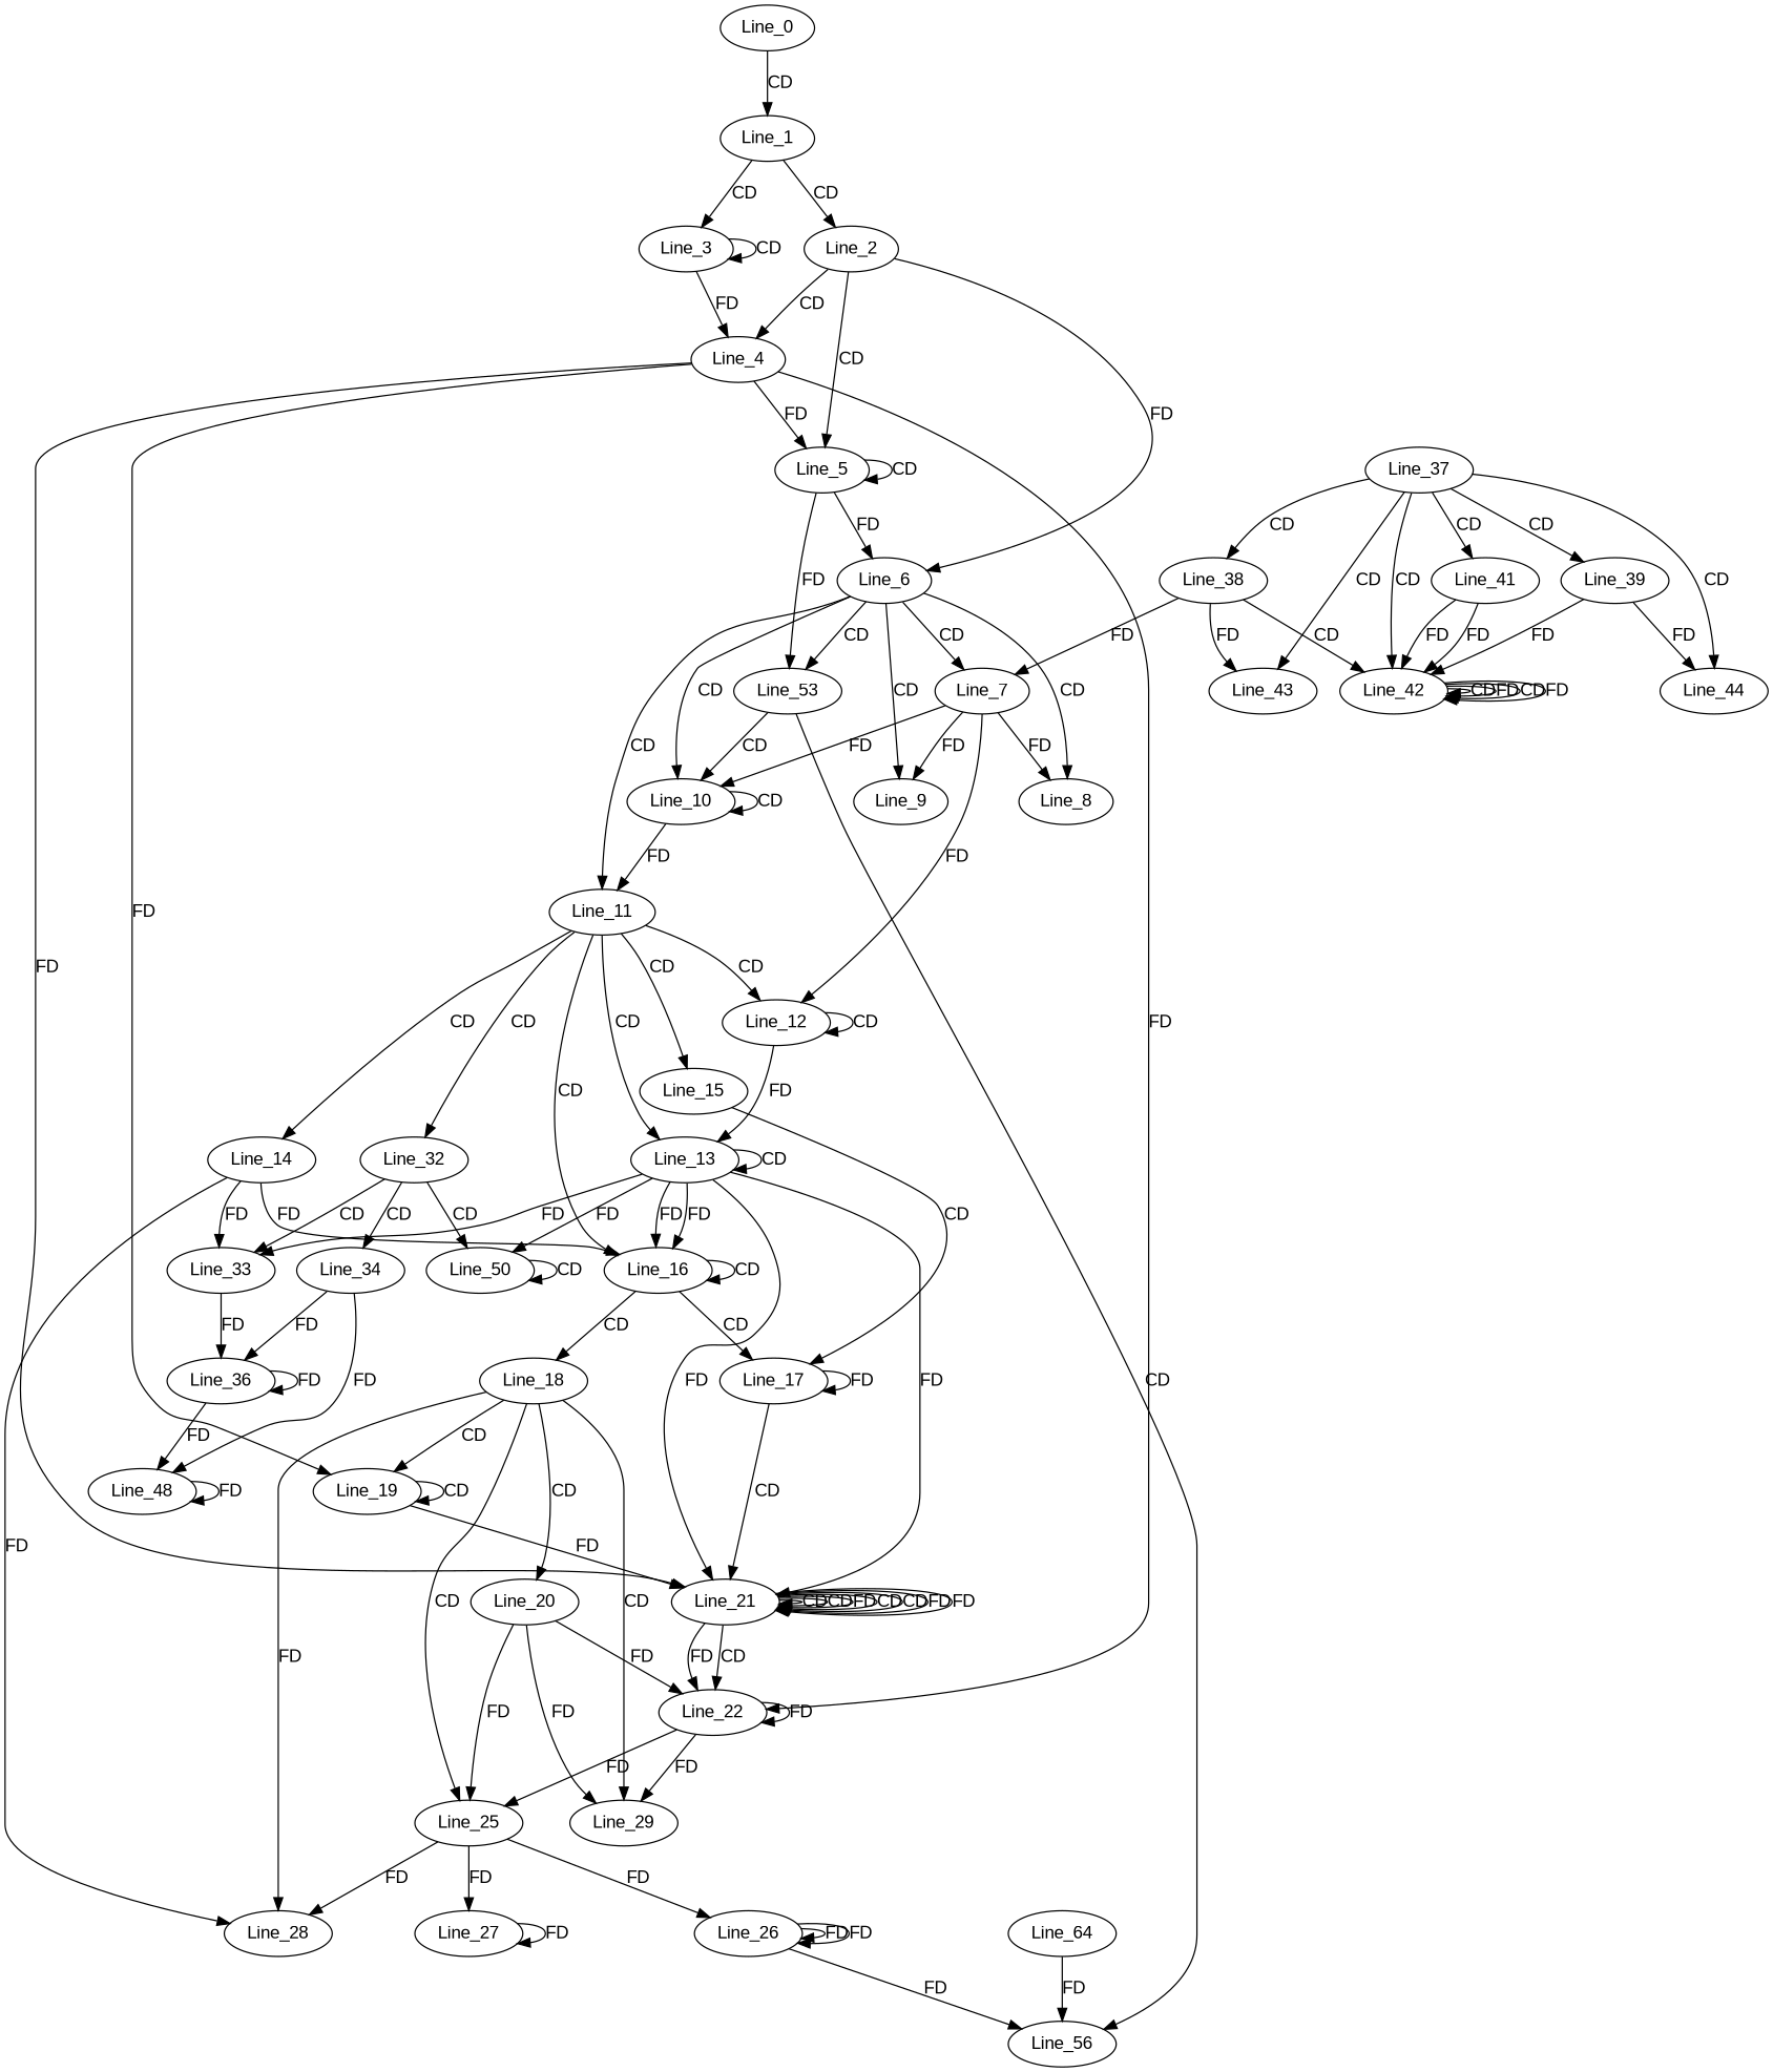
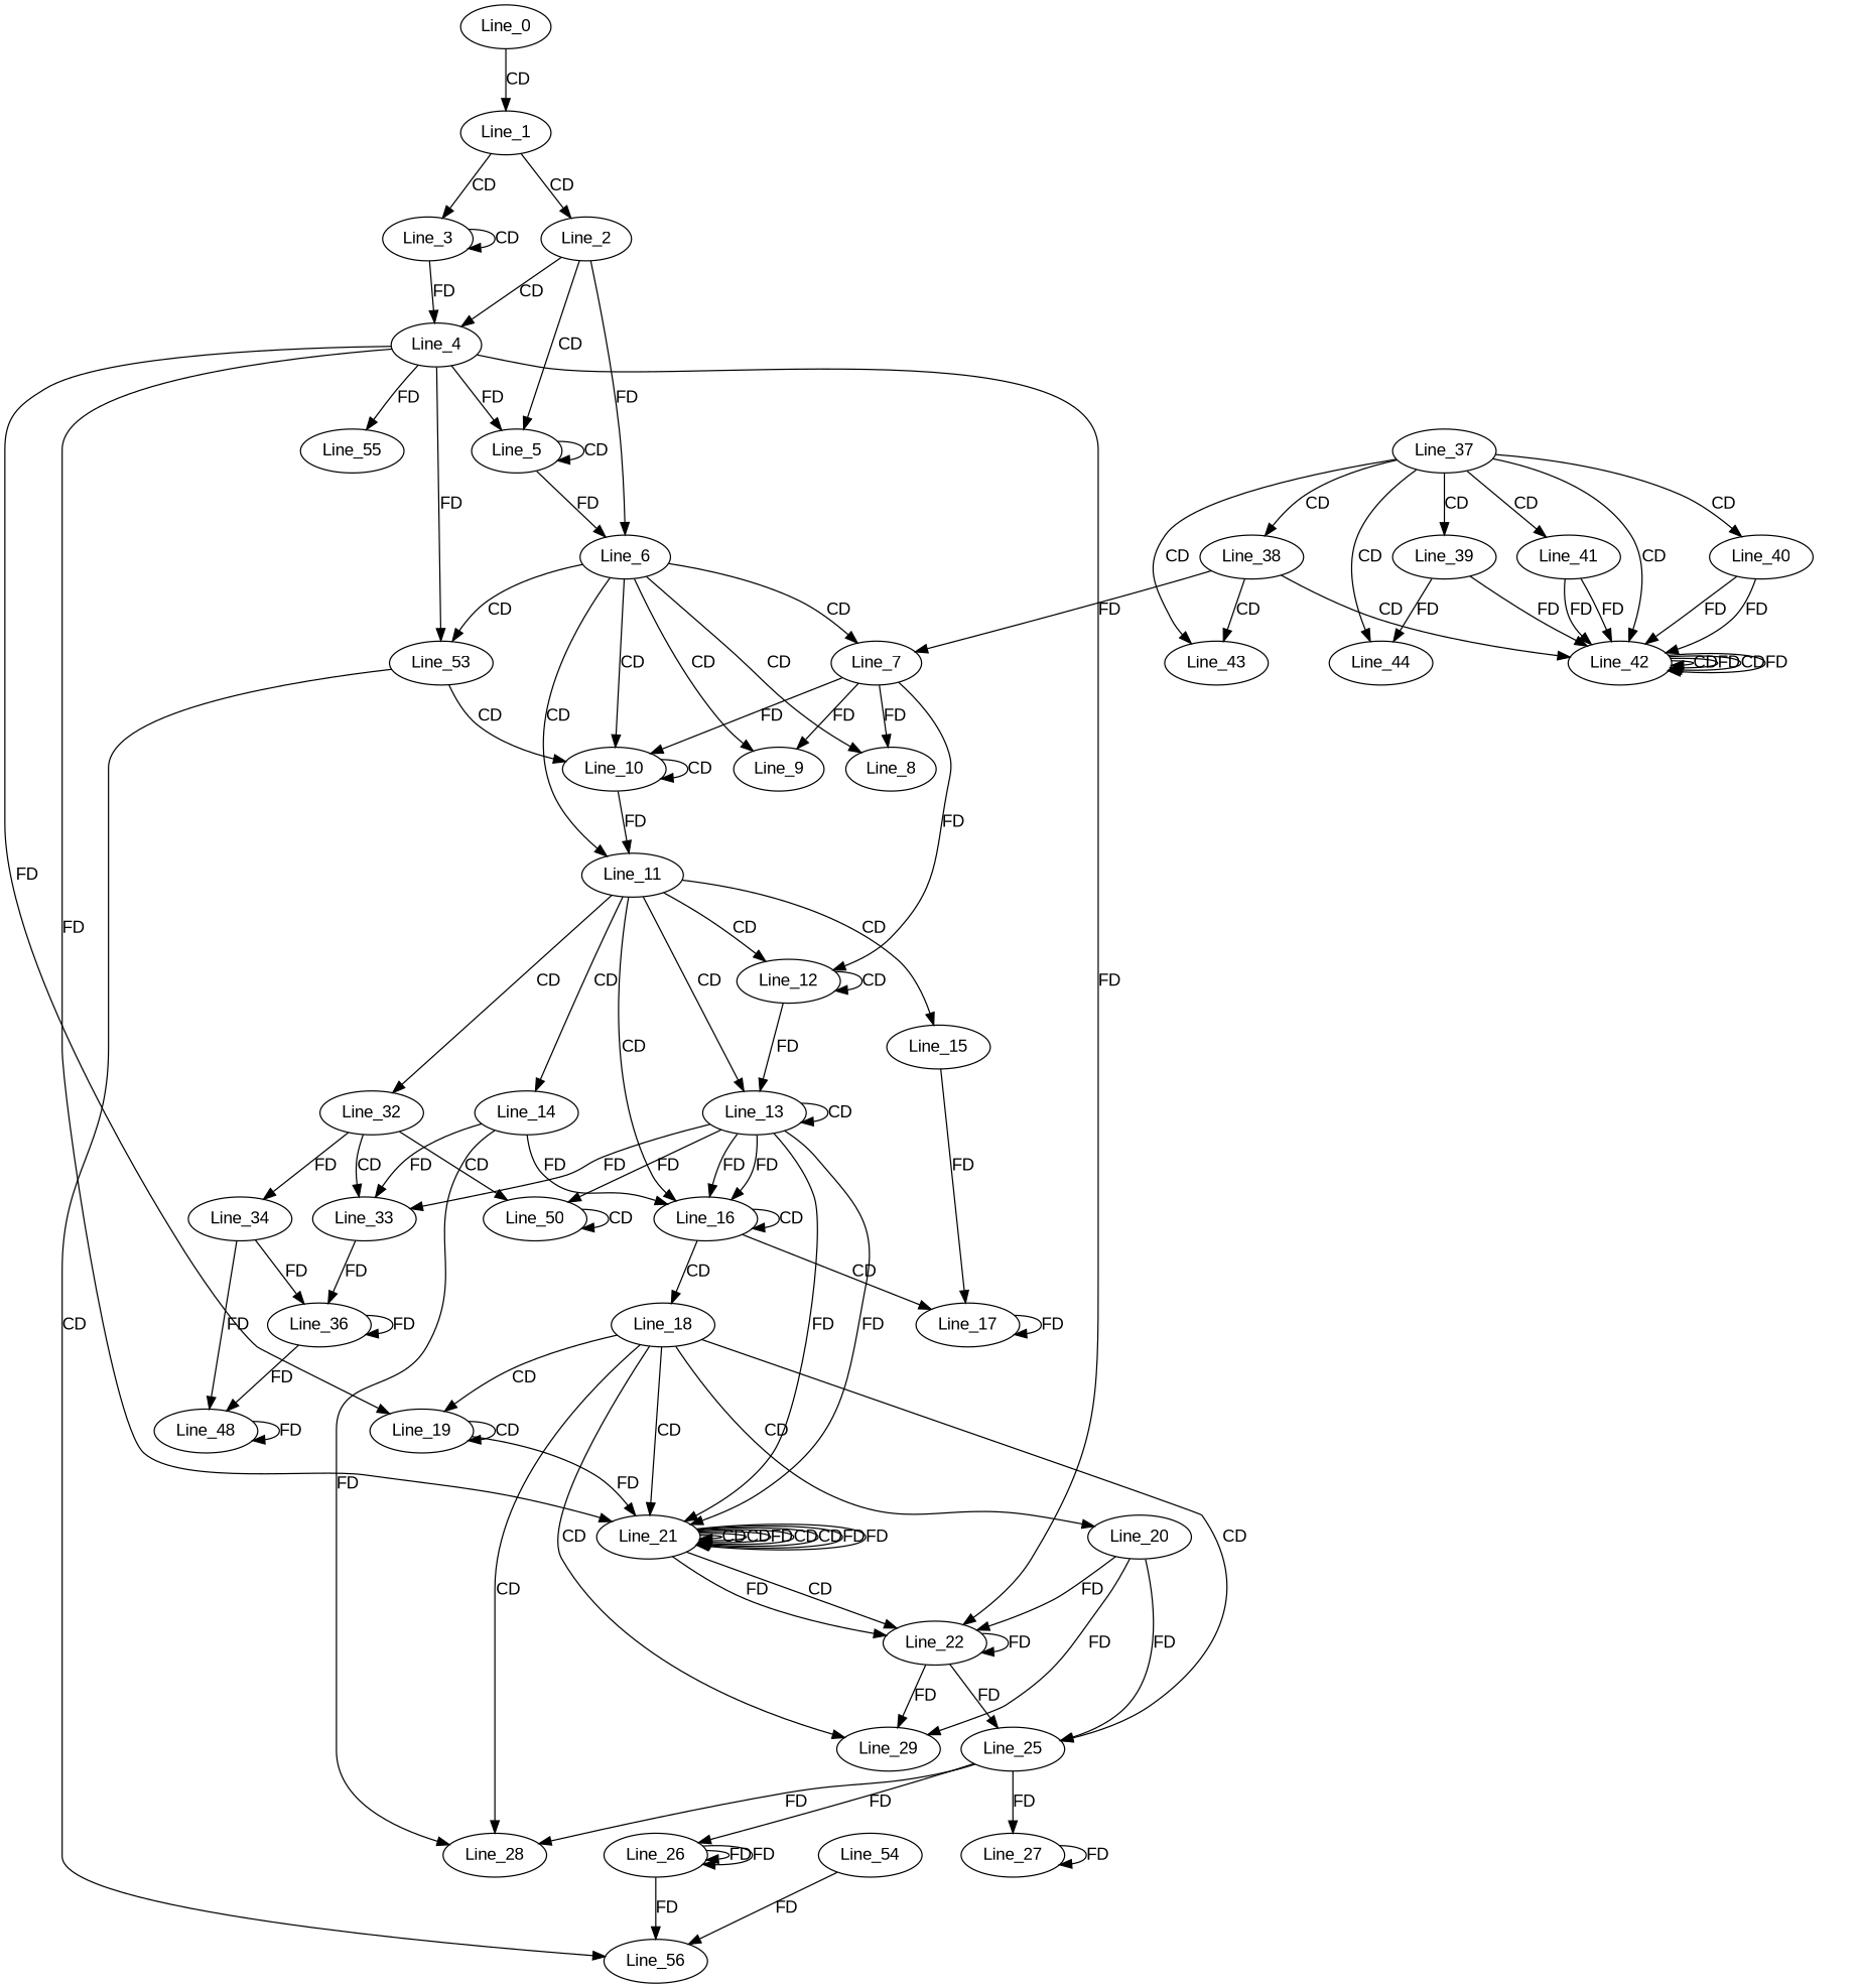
  digraph {
    fontname="Liberation Sans"
    node [fontname="Liberation Sans"]
    edge [fontname="Liberation Sans"]
    Line_0
    Line_1
    Line_2
    Line_3
    Line_4
    Line_5
    Line_6
    Line_19
    Line_21
    Line_22
+   Line_55
    Line_53
    Line_7
    Line_8
    Line_9
    Line_10
    Line_11
    Line_25
    Line_29
    Line_56
    Line_12
    Line_13
    Line_14
    Line_15
    Line_16
    Line_32
    Line_38
    Line_42
    Line_43
    Line_33
    Line_50
    Line_28
    Line_17
    Line_18
    Line_34
    Line_36
    Line_20
    Line_26
    Line_27
    Line_48
    Line_37
    Line_39
+   Line_40
    Line_41
    Line_44
-   Line_54 [label=Line_64]
+   Line_54
    Line_0 -> Line_1 [label=CD]
    Line_1 -> Line_2 [label=CD]
    Line_1 -> Line_3 [label=CD]
    Line_2 -> Line_4 [label=CD]
    Line_2 -> Line_5 [label=CD]
    Line_2 -> Line_6 [label=FD]
    Line_3 -> Line_3 [label=CD]
    Line_3 -> Line_4 [label=FD]
    Line_4 -> Line_5 [label=FD]
    Line_4 -> Line_19 [label=FD]
    Line_4 -> Line_21 [label=FD]
    Line_4 -> Line_22 [label=FD]
+   Line_4 -> Line_55 [label=FD]
    Line_5 -> Line_5 [label=CD]
    Line_5 -> Line_6 [label=FD]
-   Line_5 -> Line_53 [label=FD]
+   Line_4 -> Line_53 [label=FD]
    Line_6 -> Line_53 [label=CD]
    Line_6 -> Line_7 [label=CD]
    Line_6 -> Line_8 [label=CD]
    Line_6 -> Line_9 [label=CD]
    Line_6 -> Line_10 [label=CD]
    Line_6 -> Line_11 [label=CD]
    Line_19 -> Line_19 [label=CD]
    Line_19 -> Line_21 [label=FD]
    Line_21 -> Line_21 [label=CD]
    Line_21 -> Line_21 [label=CD]
    Line_21 -> Line_21 [label=FD]
    Line_21 -> Line_21 [label=CD]
    Line_21 -> Line_21 [label=CD]
    Line_21 -> Line_21 [label=FD]
    Line_21 -> Line_21 [label=FD]
    Line_21 -> Line_22 [label=CD]
    Line_21 -> Line_22 [label=FD]
    Line_22 -> Line_22 [label=FD]
    Line_22 -> Line_25 [label=FD]
    Line_22 -> Line_29 [label=FD]
    Line_53 -> Line_10 [label=CD]
    Line_53 -> Line_56 [label=CD]
    Line_7 -> Line_8 [label=FD]
    Line_7 -> Line_9 [label=FD]
    Line_7 -> Line_10 [label=FD]
    Line_7 -> Line_12 [label=FD]
    Line_10 -> Line_10 [label=CD]
    Line_10 -> Line_11 [label=FD]
    Line_11 -> Line_12 [label=CD]
    Line_11 -> Line_13 [label=CD]
    Line_11 -> Line_14 [label=CD]
    Line_11 -> Line_15 [label=CD]
    Line_11 -> Line_16 [label=CD]
    Line_11 -> Line_32 [label=CD]
    Line_25 -> Line_28 [label=FD]
    Line_25 -> Line_26 [label=FD]
    Line_25 -> Line_27 [label=FD]
    Line_12 -> Line_12 [label=CD]
    Line_12 -> Line_13 [label=FD]
    Line_13 -> Line_21 [label=FD]
    Line_13 -> Line_21 [label=FD]
    Line_13 -> Line_13 [label=CD]
    Line_13 -> Line_16 [label=FD]
    Line_13 -> Line_16 [label=FD]
    Line_13 -> Line_33 [label=FD]
    Line_13 -> Line_50 [label=FD]
    Line_14 -> Line_16 [label=FD]
    Line_14 -> Line_33 [label=FD]
    Line_14 -> Line_28 [label=FD]
-   Line_15 -> Line_17 [label=CD]
+   Line_15 -> Line_17 [label=FD]
    Line_16 -> Line_16 [label=CD]
    Line_16 -> Line_17 [label=CD]
    Line_16 -> Line_18 [label=CD]
    Line_32 -> Line_33 [label=CD]
    Line_32 -> Line_50 [label=CD]
-   Line_32 -> Line_34 [label=CD]
+   Line_32 -> Line_34 [label=FD]
    Line_38 -> Line_7 [label=FD]
    Line_38 -> Line_42 [label=CD]
-   Line_38 -> Line_43 [label=FD]
+   Line_38 -> Line_43 [label=CD]
    Line_42 -> Line_42 [label=CD]
    Line_42 -> Line_42 [label=FD]
    Line_42 -> Line_42 [label=CD]
    Line_42 -> Line_42 [label=FD]
    Line_33 -> Line_36 [label=FD]
    Line_50 -> Line_50 [label=CD]
    Line_17 -> Line_17 [label=FD]
    Line_18 -> Line_19 [label=CD]
-   Line_17 -> Line_21 [label=CD]
+   Line_18 -> Line_21 [label=CD]
    Line_18 -> Line_25 [label=CD]
    Line_18 -> Line_29 [label=CD]
-   Line_18 -> Line_28 [label=FD]
+   Line_18 -> Line_28 [label=CD]
    Line_18 -> Line_20 [label=CD]
    Line_34 -> Line_36 [label=FD]
    Line_34 -> Line_48 [label=FD]
    Line_36 -> Line_36 [label=FD]
    Line_36 -> Line_48 [label=FD]
    Line_20 -> Line_22 [label=FD]
    Line_20 -> Line_25 [label=FD]
    Line_20 -> Line_29 [label=FD]
    Line_26 -> Line_56 [label=FD]
    Line_26 -> Line_26 [label=FD]
    Line_26 -> Line_26 [label=FD]
    Line_27 -> Line_27 [label=FD]
    Line_48 -> Line_48 [label=FD]
    Line_37 -> Line_38 [label=CD]
    Line_37 -> Line_42 [label=CD]
    Line_37 -> Line_43 [label=CD]
    Line_37 -> Line_39 [label=CD]
+   Line_37 -> Line_40 [label=CD]
    Line_37 -> Line_41 [label=CD]
    Line_37 -> Line_44 [label=CD]
    Line_39 -> Line_42 [label=FD]
    Line_39 -> Line_44 [label=FD]
+   Line_40 -> Line_42 [label=FD]
+   Line_40 -> Line_42 [label=FD]
    Line_41 -> Line_42 [label=FD]
    Line_41 -> Line_42 [label=FD]
    Line_54 -> Line_56 [label=FD]
  }
